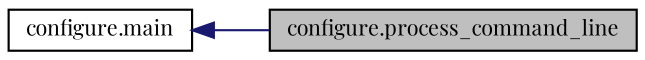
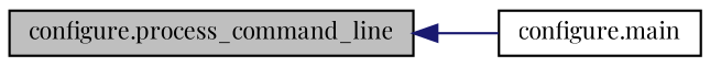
  digraph {
    rankdir=LR
    fontname="Playfair Display"
    node [color=black fontname="Playfair Display" fontsize=10 shape=record style=filled]
    n1 [fillcolor=grey75 fontcolor=black height=0.2 label="configure.process_command_line" width=0.4]
    n2 [fillcolor=white height=0.2 label="configure.main" width=0.4]
-   n2 -> n1 [color=midnightblue dir=back fontname="Playfair Display" fontsize=10 labelfontname=Helvetica labelfontsize=10 style=solid]
+   n1 -> n2 [color=midnightblue dir=back fontname="Playfair Display" fontsize=10 labelfontname=Helvetica labelfontsize=10 style=solid]
  }
